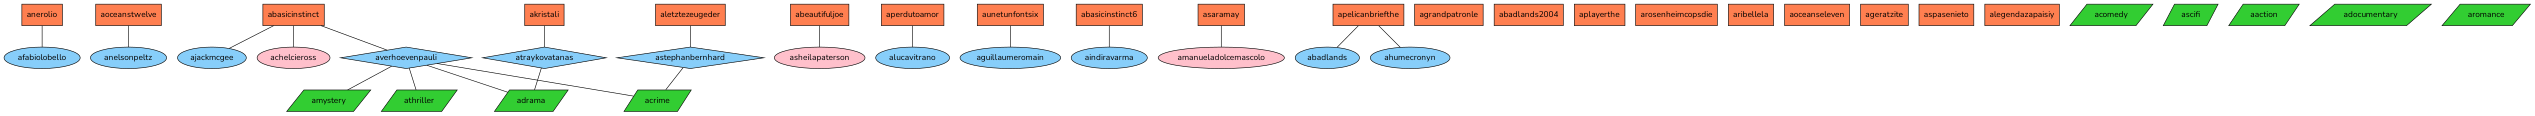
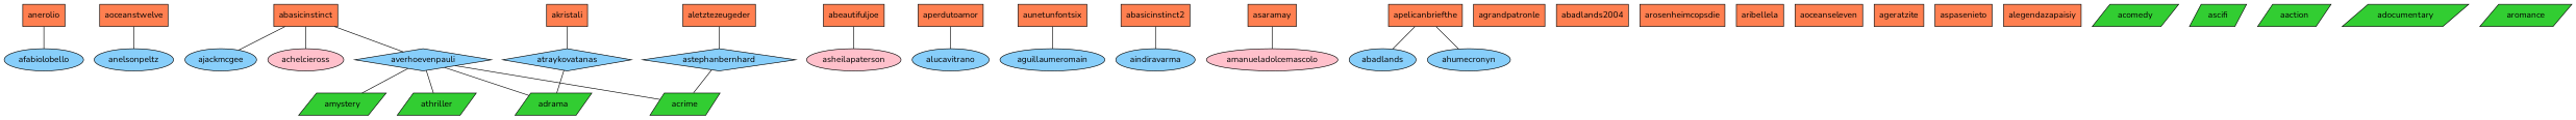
  graph {
    fontname=Nunito
    node [fillcolor=coral fontname=Nunito style=filled shape=box]
    edge [fontname=Nunito]
    afabiolobello [fillcolor=lightskyblue shape=""]
    anelsonpeltz [fillcolor=lightskyblue shape=""]
    ajackmcgee [fillcolor=lightskyblue shape=""]
    asheilapaterson [fillcolor=pink shape=""]
    alucavitrano [fillcolor=lightskyblue shape=""]
    aguillaumeromain [fillcolor=lightskyblue shape=""]
    aindiravarma [fillcolor=lightskyblue shape=""]
    amanueladolcemascolo [fillcolor=pink shape=""]
    achelcieross [fillcolor=pink shape=""]
    n10 [fillcolor=lightskyblue label=abadlands shape=""]
    ahumecronyn [fillcolor=lightskyblue shape=""]
    astephanbernhard [fillcolor=lightskyblue shape=diamond]
    atraykovatanas [fillcolor=lightskyblue shape=diamond]
    averhoevenpauli [fillcolor=lightskyblue shape=diamond]
    aunetunfontsix
    abasicinstinct
    agrandpatronle
    n18 [label=abadlands2004]
    aperdutoamor
    anerolio
    apelicanbriefthe
    aoceanstwelve
-   aplayerthe
    arosenheimcopsdie
    abeautifuljoe
-   abasicinstinct2 [label=abasicinstinct6]
+   abasicinstinct2
    aletztezeugeder
    akristali
    aribellela
    aoceanseleven
    ageratzite
    aspasenieto
    alegendazapaisiy
    asaramay
    amystery [fillcolor=limegreen shape=parallelogram]
    acomedy [fillcolor=limegreen shape=parallelogram]
    ascifi [fillcolor=limegreen shape=parallelogram]
    athriller [fillcolor=limegreen shape=parallelogram]
    adrama [fillcolor=limegreen shape=parallelogram]
    aaction [fillcolor=limegreen shape=parallelogram]
    adocumentary [fillcolor=limegreen shape=parallelogram]
    aromance [fillcolor=limegreen shape=parallelogram]
    acrime [fillcolor=limegreen shape=parallelogram]
    subgraph sub_1 {
      afabiolobello
      anelsonpeltz
      ajackmcgee
      asheilapaterson
      alucavitrano
      aguillaumeromain
      aindiravarma
      amanueladolcemascolo
      achelcieross
      n10
      ahumecronyn
    }
    subgraph sub_2 {
      astephanbernhard
      atraykovatanas
      averhoevenpauli
    }
    subgraph sub_3 {
      aunetunfontsix
      abasicinstinct
      agrandpatronle
      n18
      aperdutoamor
      anerolio
      apelicanbriefthe
      aoceanstwelve
-     aplayerthe
      arosenheimcopsdie
      abeautifuljoe
      abasicinstinct2
      aletztezeugeder
      akristali
      aribellela
      aoceanseleven
      ageratzite
      aspasenieto
      alegendazapaisiy
      asaramay
    }
    subgraph sub_4 {
      amystery
      acomedy
      ascifi
      athriller
      adrama
      aaction
      adocumentary
      aromance
      acrime
    }
    astephanbernhard -- acrime
    atraykovatanas -- adrama
    averhoevenpauli -- amystery
    averhoevenpauli -- athriller
    averhoevenpauli -- adrama
    averhoevenpauli -- acrime
    aunetunfontsix -- aguillaumeromain
    abasicinstinct -- ajackmcgee
    abasicinstinct -- achelcieross
    abasicinstinct -- averhoevenpauli
    aperdutoamor -- alucavitrano
    anerolio -- afabiolobello
    apelicanbriefthe -- n10
    apelicanbriefthe -- ahumecronyn
    aoceanstwelve -- anelsonpeltz
    abeautifuljoe -- asheilapaterson
    abasicinstinct2 -- aindiravarma
    aletztezeugeder -- astephanbernhard
    akristali -- atraykovatanas
    asaramay -- amanueladolcemascolo
  }
